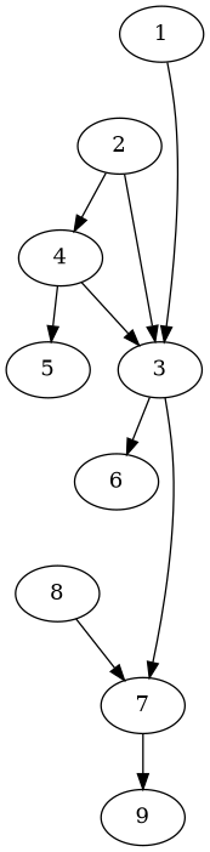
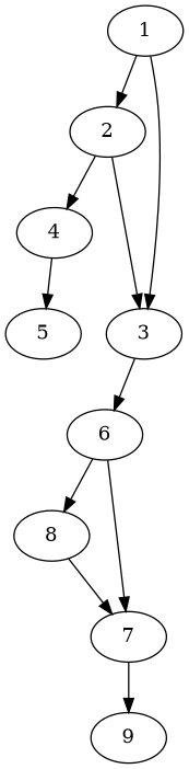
  digraph {
    1
    2
    3
    4
    6
    5
    7
    8
    9
+   1 -> 2
    1 -> 3
    2 -> 3
    2 -> 4
    3 -> 6
-   4 -> 3
    4 -> 5
-   3 -> 7
+   6 -> 7
+   6 -> 8
    7 -> 9
    8 -> 7
  }
